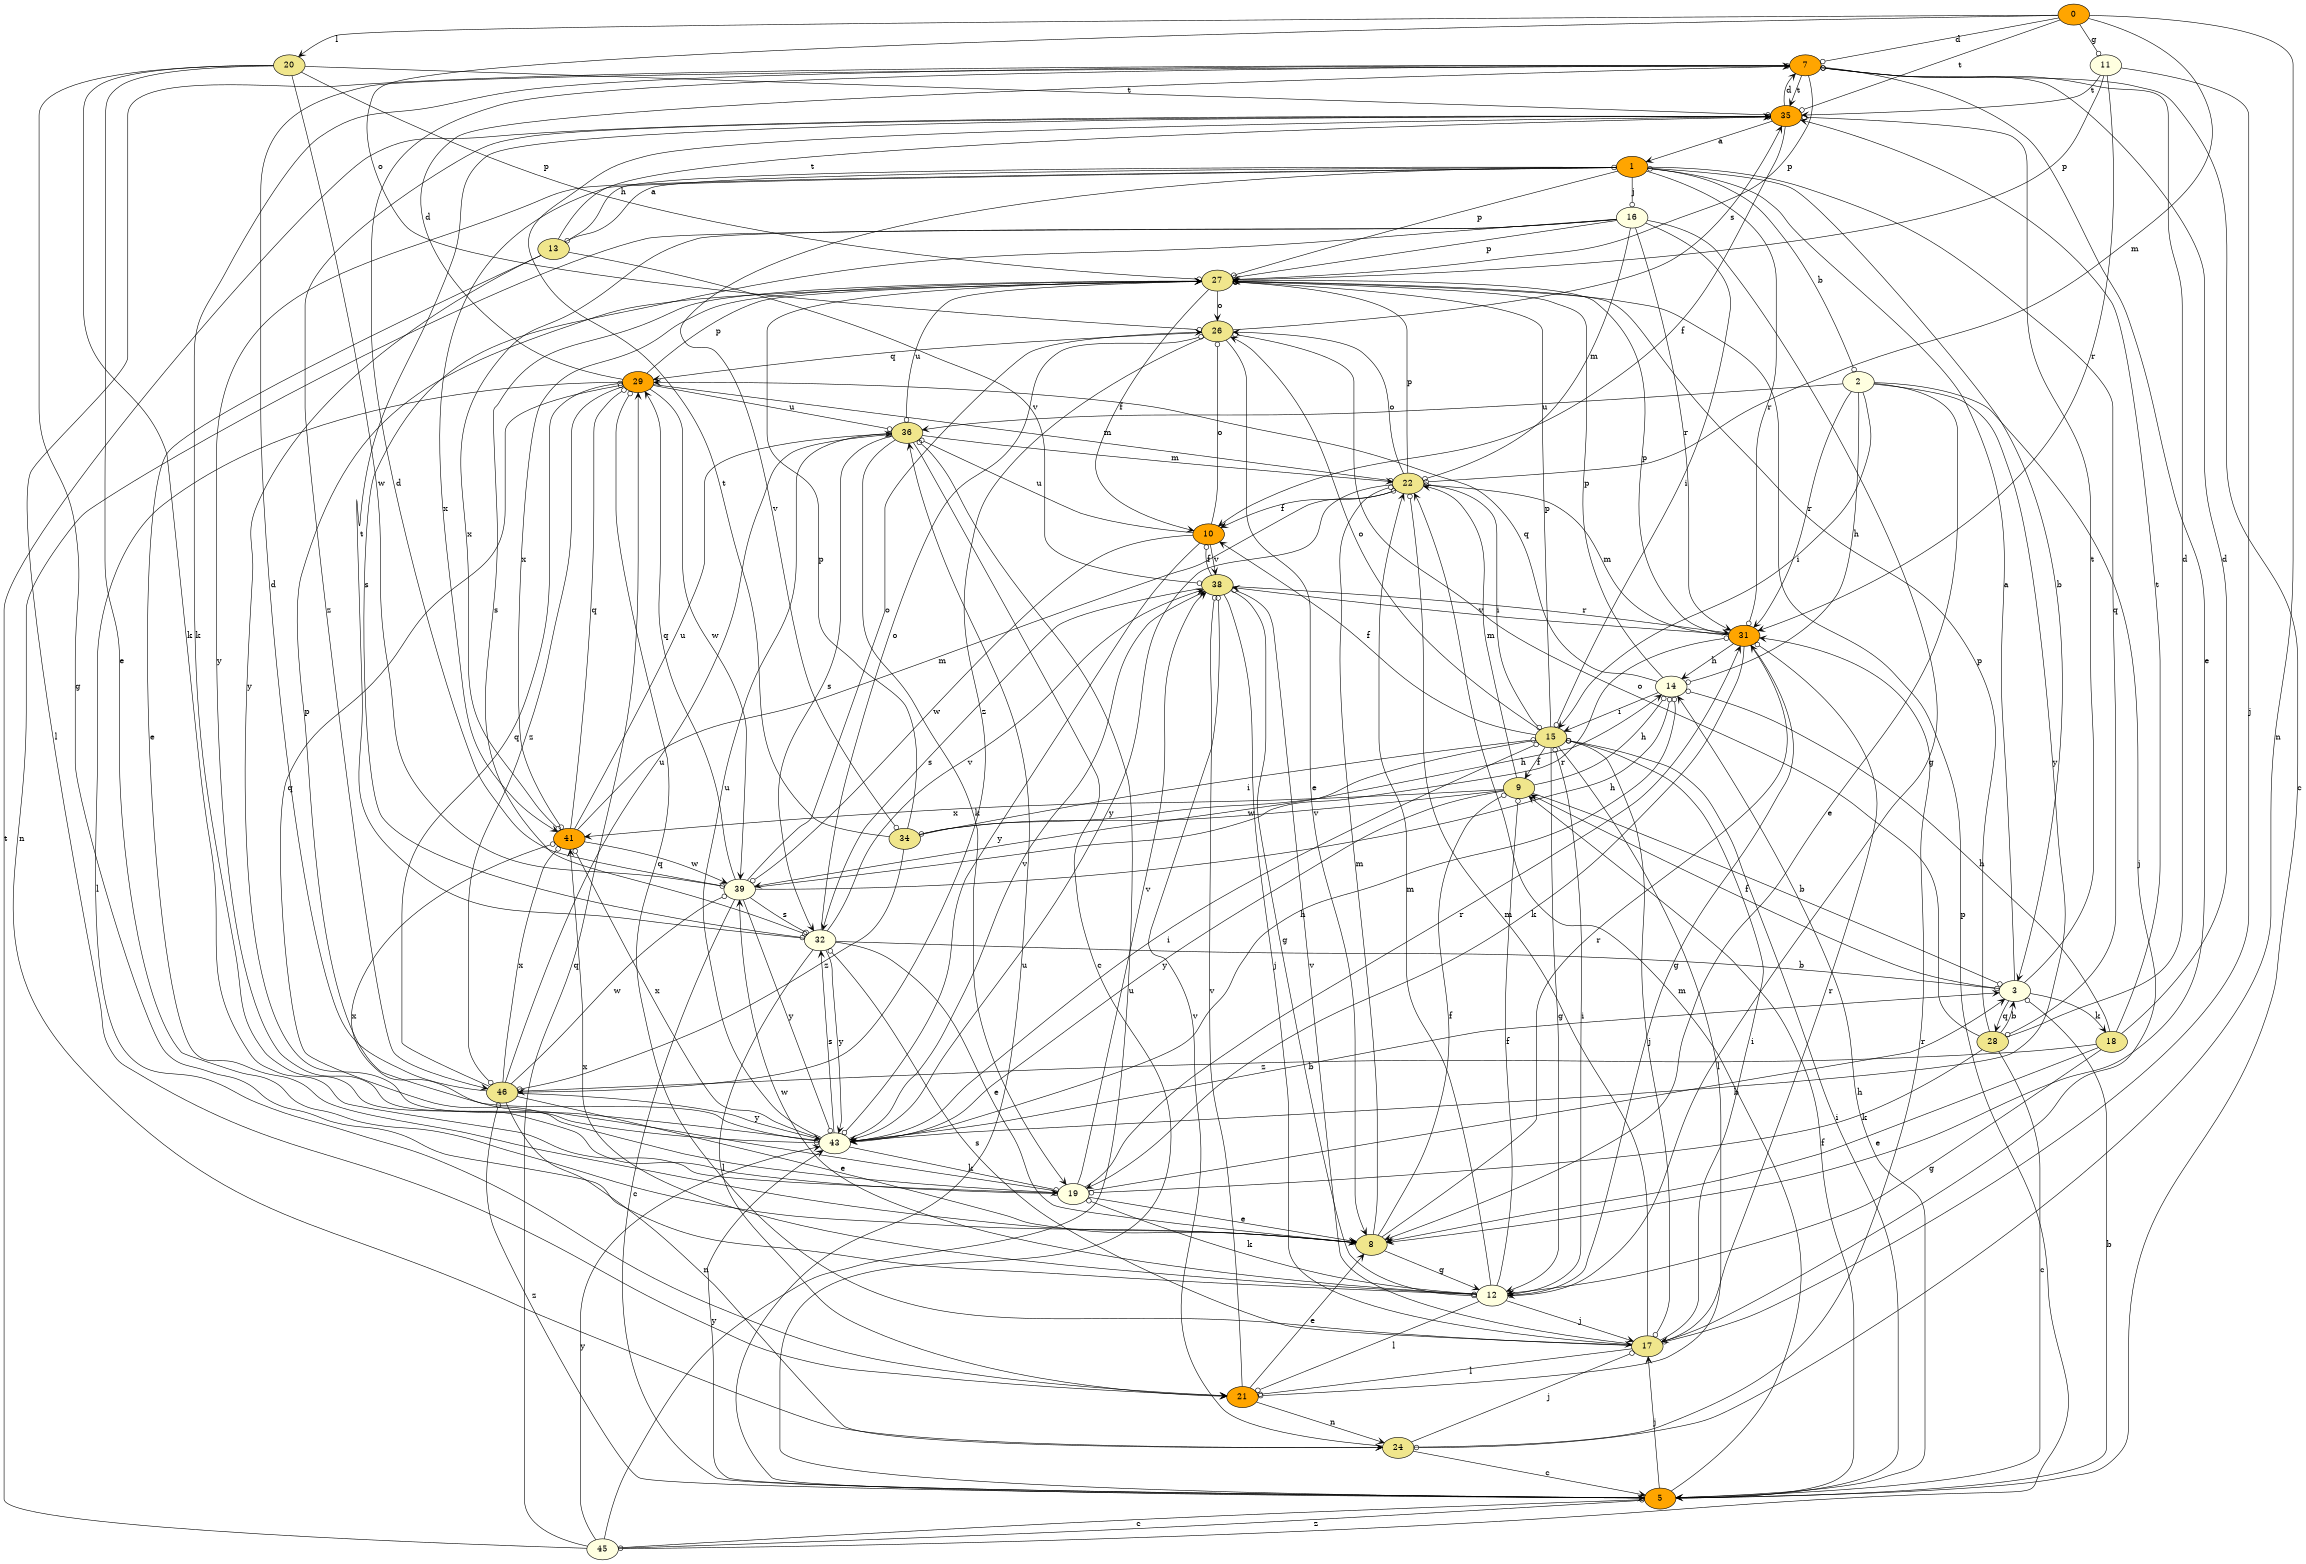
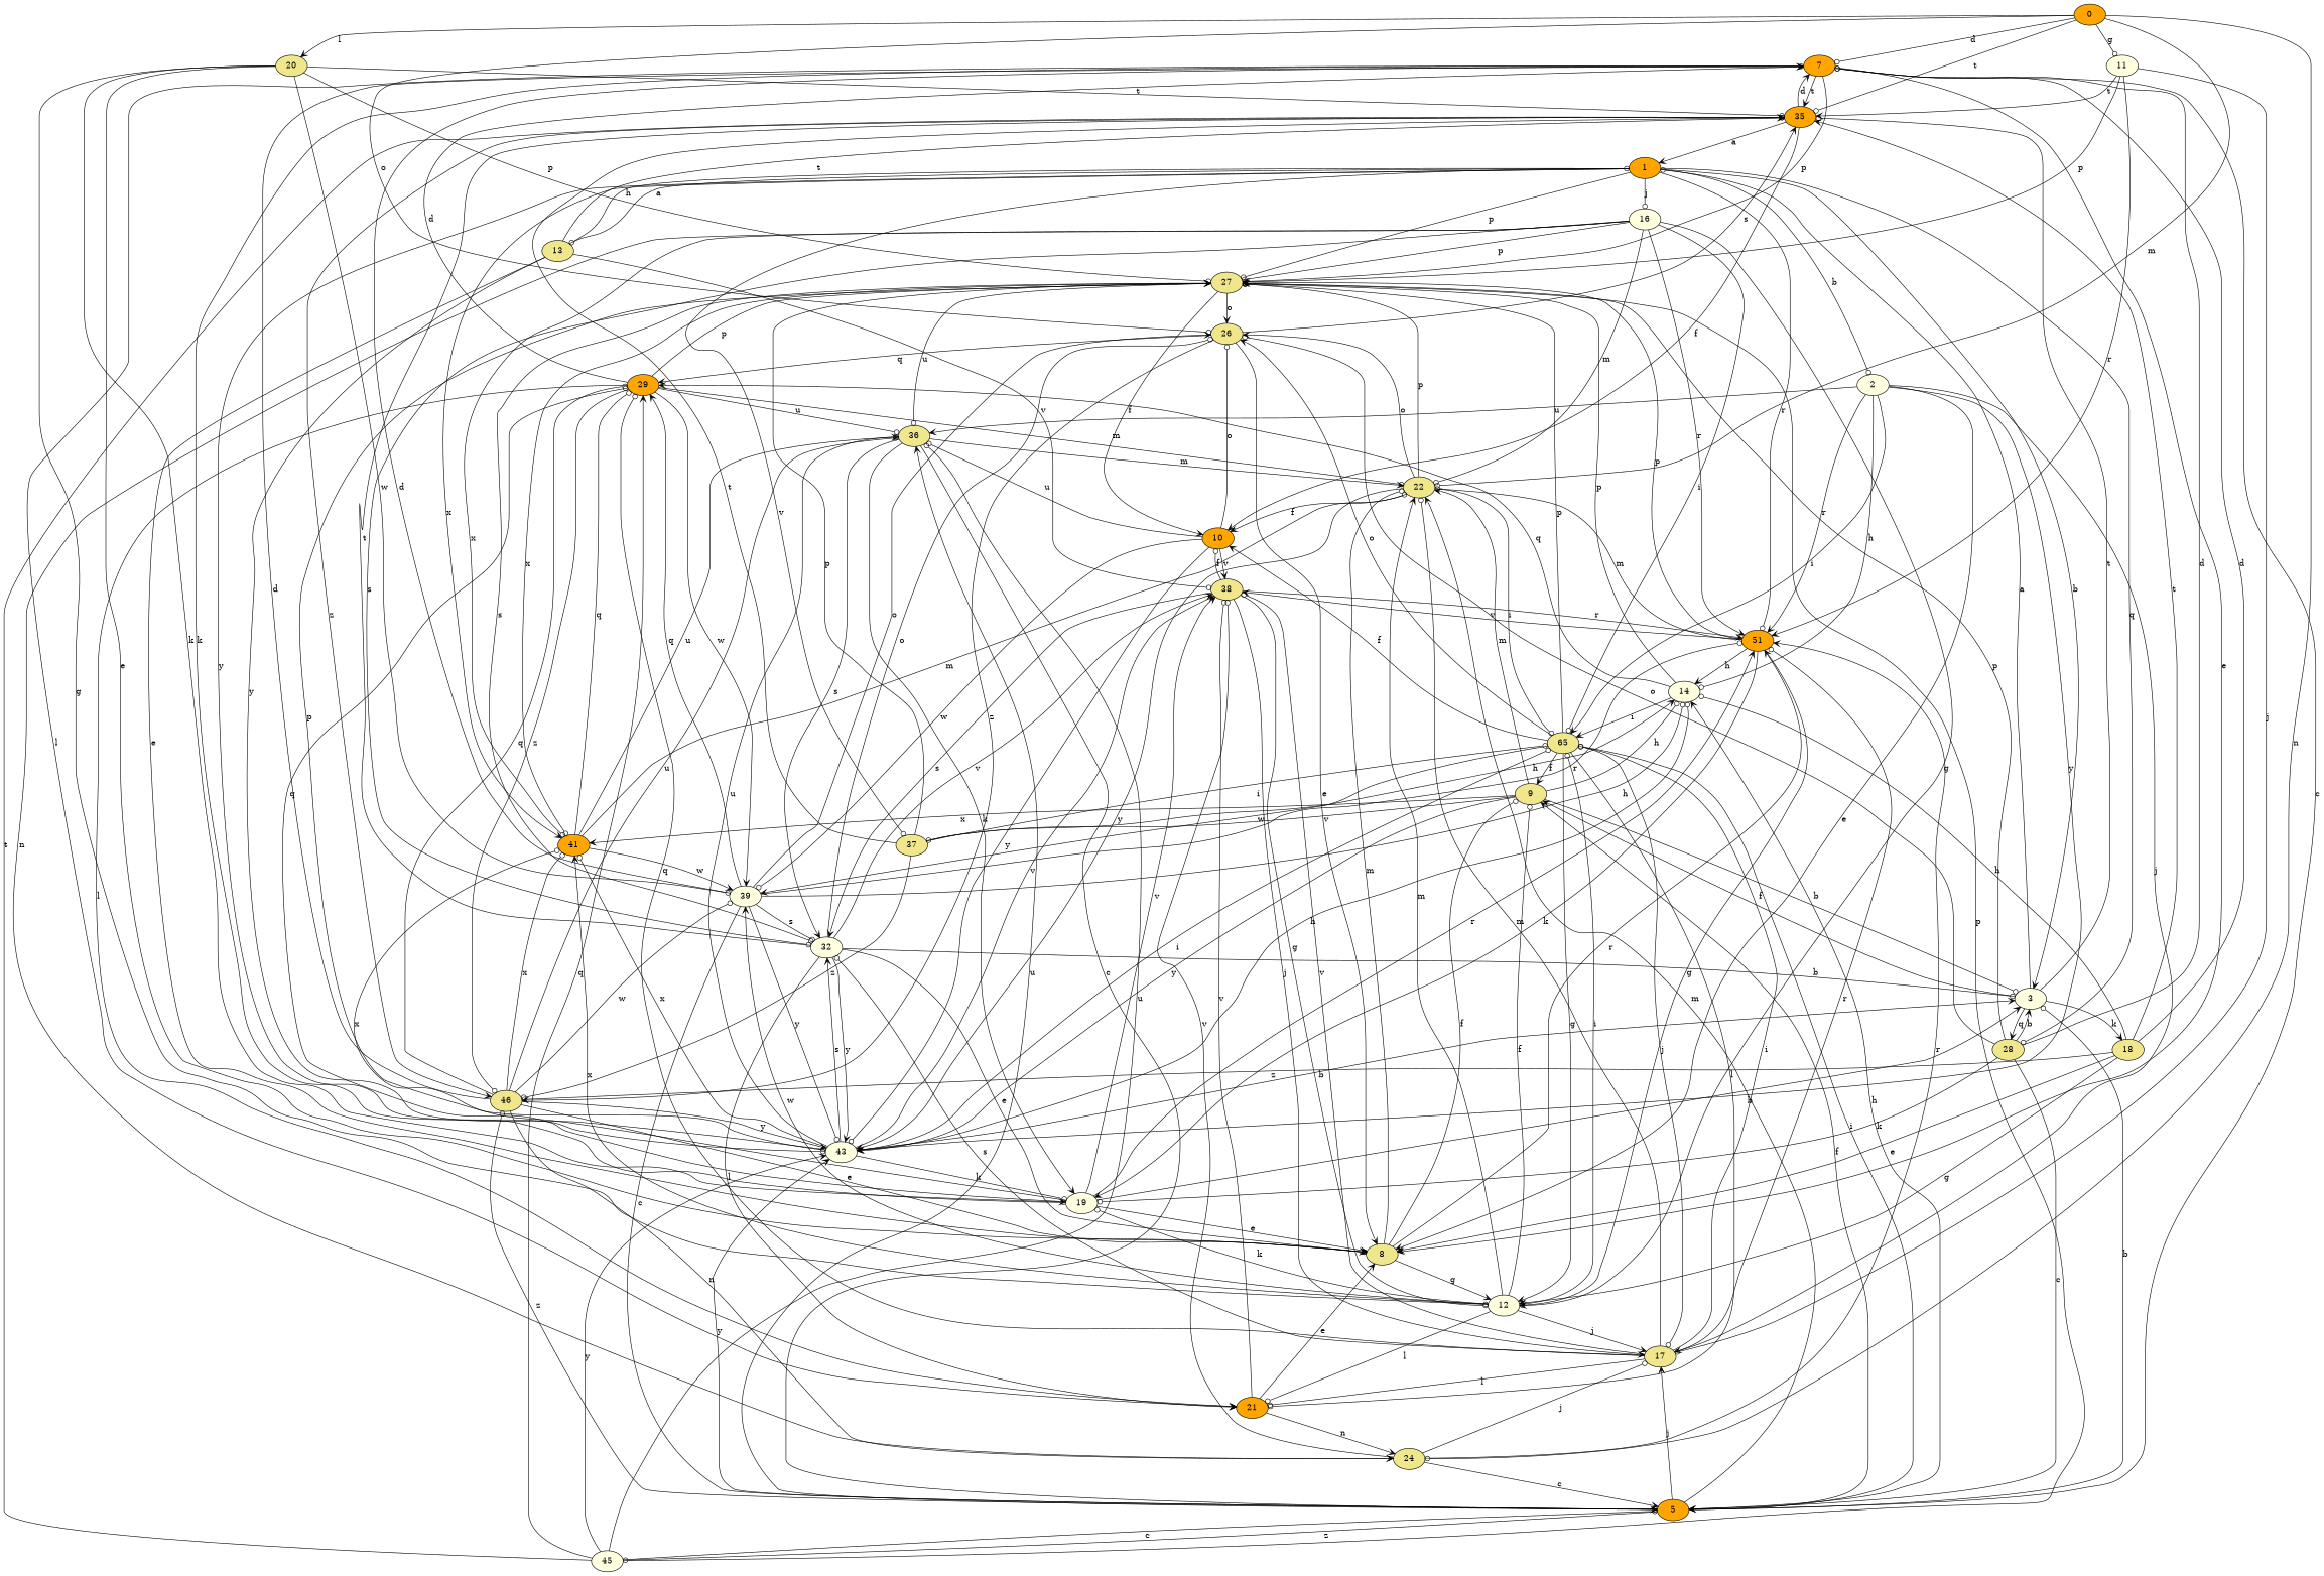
  strict digraph {
    node [fillcolor=khaki style=filled]
    edge [arrowhead=vee]
    0 [fillcolor=orange]
    7 [fillcolor=orange]
    11 [fillcolor=lightyellow]
    20
    22
    24
    26
    35 [fillcolor=orange]
    27
    8
    5 [fillcolor=orange]
    19 [fillcolor=lightyellow]
    21 [fillcolor=orange]
-   31 [fillcolor=orange]
+   31 [fillcolor=orange label=51]
    17
    12 [fillcolor=lightyellow]
    39 [fillcolor=lightyellow]
    43 [fillcolor=lightyellow]
-   15
+   15 [label=65]
    10 [fillcolor=orange]
    38
    46
    29 [fillcolor=orange]
    1 [fillcolor=orange]
    2 [fillcolor=lightyellow]
    3 [fillcolor=lightyellow]
    13
    16 [fillcolor=lightyellow]
    28
-   37 [label=34]
+   37
    41 [fillcolor=orange]
    14 [fillcolor=lightyellow]
    36
    9
    18
    32 [fillcolor=lightyellow]
    45 [fillcolor=lightyellow]
    0 -> 7 [arrowhead=odot label=d]
    0 -> 11 [arrowhead=odot label=g]
    0 -> 20 [label=l]
    0 -> 22 [arrowhead=odot label=m]
    0 -> 24 [arrowhead=odot label=n]
    0 -> 26 [arrowhead=odot label=o]
    0 -> 35 [arrowhead=odot label=t]
    7 -> 35 [label=t]
    7 -> 27 [label=p]
    7 -> 8 [label=e]
    7 -> 5 [label=c]
    7 -> 19 [arrowhead=odot label=k]
    7 -> 21 [label=l]
    11 -> 35 [label=t]
    11 -> 27 [arrowhead=odot label=p]
    11 -> 31 [label=r]
    11 -> 17 [arrowhead=odot label=j]
    20 -> 35 [arrowhead=odot label=t]
    20 -> 27 [arrowhead=odot label=p]
    20 -> 8 [label=e]
    20 -> 19 [label=k]
    20 -> 12 [arrowhead=odot label=g]
    20 -> 39 [arrowhead=odot label=w]
    22 -> 26 [label=o]
    22 -> 27 [arrowhead=odot label=p]
    22 -> 43 [label=y]
    22 -> 15 [arrowhead=odot label=i]
    22 -> 10 [label=f]
    24 -> 5 [label=c]
    24 -> 31 [label=r]
    24 -> 17 [arrowhead=odot label=j]
    24 -> 38 [arrowhead=odot label=v]
    26 -> 35 [label=s]
    26 -> 8 [label=e]
    26 -> 46 [label=z]
    26 -> 29 [label=q]
    35 -> 7 [label=d]
    35 -> 10 [label=f]
    35 -> 46 [label=z]
    35 -> 1 [label=a]
    27 -> 26 [label=o]
    27 -> 10 [label=f]
    27 -> 41 [arrowhead=odot label=x]
    27 -> 36 [arrowhead=odot label=u]
    27 -> 32 [arrowhead=odot label=s]
    8 -> 22 [arrowhead=odot label=m]
    8 -> 31 [label=r]
    8 -> 12 [label=g]
    8 -> 9 [arrowhead=odot label=f]
    5 -> 22 [label=m]
    5 -> 17 [label=j]
    5 -> 43 [label=y]
    5 -> 15 [arrowhead=odot label=i]
    5 -> 46 [arrowhead=odot label=z]
    5 -> 3 [arrowhead=odot label=b]
    5 -> 14 [label=h]
    5 -> 36 [label=u]
    5 -> 9 [label=f]
    5 -> 45 [arrowhead=odot label=z]
    19 -> 8 [label=e]
    19 -> 31 [label=r]
    19 -> 38 [label=v]
    19 -> 29 [arrowhead=odot label=q]
    19 -> 3 [label=b]
    19 -> 41 [arrowhead=odot label=x]
    21 -> 24 [label=n]
    21 -> 8 [label=e]
    21 -> 38 [arrowhead=odot label=v]
    31 -> 22 [arrowhead=odot label=m]
    31 -> 27 [label=p]
    31 -> 19 [label=k]
    31 -> 12 [arrowhead=odot label=g]
    31 -> 38 [label=v]
    31 -> 14 [label=h]
    17 -> 22 [arrowhead=odot label=m]
    17 -> 21 [arrowhead=odot label=l]
    17 -> 31 [arrowhead=odot label=r]
    17 -> 15 [arrowhead=odot label=i]
    17 -> 38 [arrowhead=odot label=v]
    17 -> 29 [arrowhead=odot label=q]
    17 -> 32 [arrowhead=odot label=s]
    12 -> 22 [label=m]
    12 -> 19 [arrowhead=odot label=k]
    12 -> 21 [arrowhead=odot label=l]
    12 -> 17 [label=j]
    12 -> 39 [label=w]
    12 -> 15 [arrowhead=odot label=i]
    12 -> 41 [label=x]
    12 -> 9 [arrowhead=odot label=f]
    39 -> 7 [arrowhead=odot label=d]
    39 -> 26 [label=o]
    39 -> 5 [arrowhead=odot label=c]
    39 -> 31 [arrowhead=odot label=r]
    39 -> 43 [arrowhead=odot label=y]
    39 -> 29 [label=q]
    39 -> 14 [arrowhead=odot label=h]
    39 -> 32 [arrowhead=odot label=s]
    43 -> 27 [label=p]
    43 -> 19 [arrowhead=odot label=k]
    43 -> 15 [arrowhead=odot label=i]
    43 -> 38 [label=v]
    43 -> 3 [label=b]
    43 -> 41 [arrowhead=odot label=x]
    43 -> 14 [arrowhead=odot label=h]
    43 -> 36 [arrowhead=odot label=u]
    43 -> 32 [label=s]
    15 -> 26 [label=o]
    15 -> 27 [arrowhead=odot label=p]
    15 -> 21 [arrowhead=odot label=l]
    15 -> 17 [arrowhead=odot label=j]
    15 -> 12 [label=g]
    15 -> 39 [label=w]
    15 -> 10 [label=f]
    15 -> 9 [label=f]
    10 -> 26 [arrowhead=odot label=o]
    10 -> 39 [arrowhead=odot label=w]
    10 -> 43 [arrowhead=odot label=y]
    10 -> 38 [label=v]
    10 -> 36 [arrowhead=odot label=u]
    38 -> 31 [label=r]
    38 -> 17 [label=j]
    38 -> 12 [arrowhead=odot label=g]
    38 -> 10 [arrowhead=odot label=f]
    38 -> 32 [label=s]
    46 -> 7 [label=d]
    46 -> 24 [label=n]
    46 -> 8 [arrowhead=odot label=e]
    46 -> 39 [arrowhead=odot label=w]
    46 -> 43 [label=y]
    46 -> 29 [arrowhead=odot label=q]
    46 -> 41 [arrowhead=odot label=x]
    46 -> 36 [arrowhead=odot label=u]
    29 -> 7 [label=d]
    29 -> 22 [arrowhead=odot label=m]
    29 -> 27 [label=p]
    29 -> 21 [label=l]
    29 -> 39 [label=w]
    29 -> 46 [arrowhead=odot label=z]
    29 -> 36 [arrowhead=odot label=u]
    1 -> 27 [arrowhead=odot label=p]
    1 -> 31 [arrowhead=odot label=r]
    1 -> 43 [arrowhead=odot label=y]
    1 -> 2 [arrowhead=odot label=b]
    1 -> 3 [label=b]
    1 -> 13 [arrowhead=odot label=h]
    1 -> 16 [arrowhead=odot label=j]
    1 -> 28 [arrowhead=odot label=q]
    1 -> 37 [arrowhead=odot label=v]
    1 -> 41 [label=x]
    2 -> 8 [label=e]
    2 -> 31 [label=r]
    2 -> 17 [label=j]
    2 -> 43 [label=y]
    2 -> 15 [label=i]
    2 -> 14 [arrowhead=odot label=h]
    2 -> 36 [label=u]
    3 -> 35 [arrowhead=odot label=t]
    3 -> 1 [arrowhead=odot label=a]
    3 -> 28 [label=q]
    3 -> 9 [label=f]
    3 -> 18 [label=k]
    13 -> 35 [label=t]
-   13 -> 8 [label=e]
+   13 -> 8 [arrowhead=odot label=e]
    13 -> 43 [arrowhead=odot label=y]
    13 -> 38 [arrowhead=odot label=v]
    13 -> 1 [arrowhead=odot label=a]
    16 -> 22 [arrowhead=odot label=m]
    16 -> 24 [label=n]
    16 -> 27 [arrowhead=odot label=p]
    16 -> 31 [label=r]
    16 -> 12 [label=g]
    16 -> 15 [arrowhead=odot label=i]
    16 -> 41 [arrowhead=odot label=x]
    16 -> 32 [arrowhead=odot label=s]
    28 -> 7 [arrowhead=odot label=d]
    28 -> 26 [arrowhead=odot label=o]
    28 -> 27 [arrowhead=odot label=p]
    28 -> 5 [label=c]
    28 -> 19 [arrowhead=odot label=k]
    28 -> 3 [label=b]
    37 -> 35 [arrowhead=odot label=t]
    37 -> 27 [label=p]
    37 -> 15 [arrowhead=odot label=i]
    37 -> 46 [arrowhead=odot label=z]
    37 -> 14 [label=h]
    41 -> 22 [arrowhead=odot label=m]
    41 -> 39 [label=w]
    41 -> 29 [arrowhead=odot label=q]
    41 -> 36 [label=u]
    14 -> 27 [arrowhead=odot label=p]
    14 -> 15 [label=i]
    14 -> 29 [label=q]
    36 -> 22 [label=m]
    36 -> 5 [label=c]
    36 -> 19 [label=k]
    36 -> 32 [label=s]
    9 -> 22 [label=m]
    9 -> 43 [label=y]
    9 -> 3 [arrowhead=odot label=b]
    9 -> 37 [arrowhead=odot label=v]
    9 -> 41 [label=x]
    9 -> 14 [arrowhead=odot label=h]
    18 -> 7 [arrowhead=odot label=d]
    18 -> 35 [label=t]
    18 -> 8 [label=e]
    18 -> 12 [label=g]
    18 -> 46 [arrowhead=odot label=z]
    18 -> 14 [arrowhead=odot label=h]
    32 -> 26 [arrowhead=odot label=o]
    32 -> 35 [arrowhead=odot label=t]
    32 -> 8 [label=e]
    32 -> 21 [label=l]
    32 -> 43 [label=y]
    32 -> 38 [label=v]
    32 -> 3 [arrowhead=odot label=b]
    45 -> 35 [label=t]
    45 -> 27 [label=p]
    45 -> 5 [arrowhead=odot label=c]
    45 -> 43 [label=y]
    45 -> 29 [label=q]
    45 -> 36 [arrowhead=odot label=u]
  }
